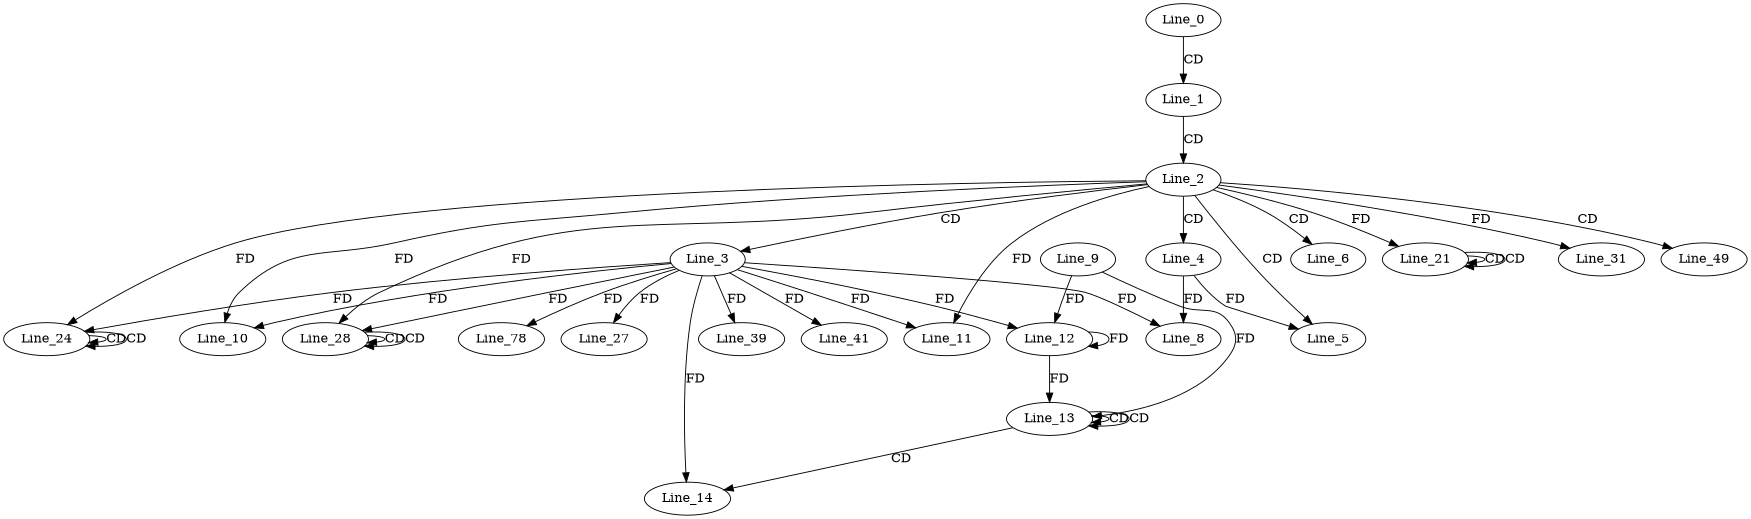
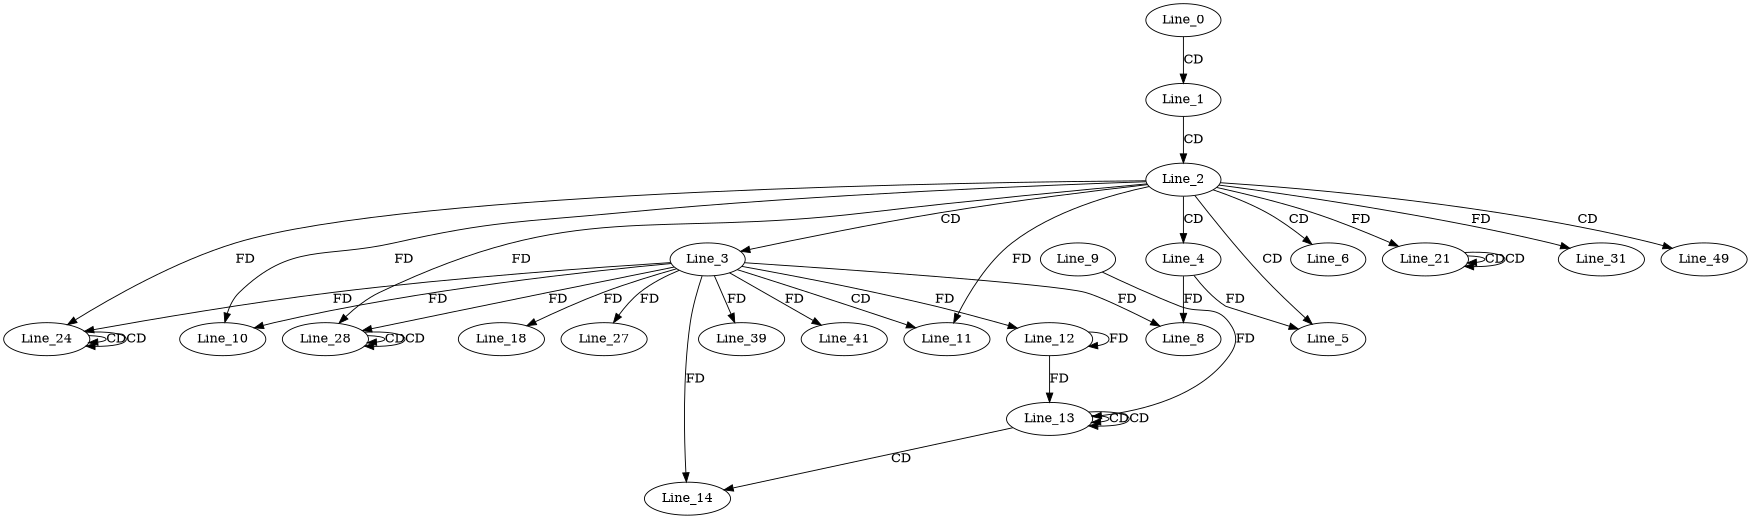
  digraph {
    Line_0
    Line_1
    Line_2
    Line_3
    Line_4
    Line_5
    Line_6
    Line_10
    Line_11
    Line_21
    Line_24
    Line_28
    Line_31
    Line_49
    Line_8
    Line_12
    Line_14
-   Line_18 [label=Line_78]
+   Line_18
    Line_27
    Line_39
    Line_41
    Line_13
    Line_9
    Line_0 -> Line_1 [label=CD]
    Line_1 -> Line_2 [label=CD]
    Line_2 -> Line_3 [label=CD]
    Line_2 -> Line_4 [label=CD]
    Line_2 -> Line_5 [label=CD]
    Line_2 -> Line_6 [label=CD]
    Line_2 -> Line_10 [label=FD]
    Line_2 -> Line_11 [label=FD]
    Line_2 -> Line_21 [label=FD]
    Line_2 -> Line_24 [label=FD]
    Line_2 -> Line_28 [label=FD]
    Line_2 -> Line_31 [label=FD]
    Line_2 -> Line_49 [label=CD]
    Line_3 -> Line_10 [label=FD]
-   Line_3 -> Line_11 [label=FD]
+   Line_3 -> Line_11 [label=CD]
    Line_3 -> Line_24 [label=FD]
    Line_3 -> Line_28 [label=FD]
    Line_3 -> Line_8 [label=FD]
    Line_3 -> Line_12 [label=FD]
    Line_3 -> Line_14 [label=FD]
    Line_3 -> Line_18 [label=FD]
    Line_3 -> Line_27 [label=FD]
    Line_3 -> Line_39 [label=FD]
    Line_3 -> Line_41 [label=FD]
    Line_4 -> Line_5 [label=FD]
    Line_4 -> Line_8 [label=FD]
    Line_21 -> Line_21 [label=CD]
    Line_21 -> Line_21 [label=CD]
    Line_24 -> Line_24 [label=CD]
    Line_24 -> Line_24 [label=CD]
    Line_28 -> Line_28 [label=CD]
    Line_28 -> Line_28 [label=CD]
    Line_12 -> Line_12 [label=FD]
    Line_12 -> Line_13 [label=FD]
    Line_13 -> Line_14 [label=CD]
    Line_13 -> Line_13 [label=CD]
    Line_13 -> Line_13 [label=CD]
-   Line_9 -> Line_12 [label=FD]
    Line_9 -> Line_13 [label=FD]
  }
